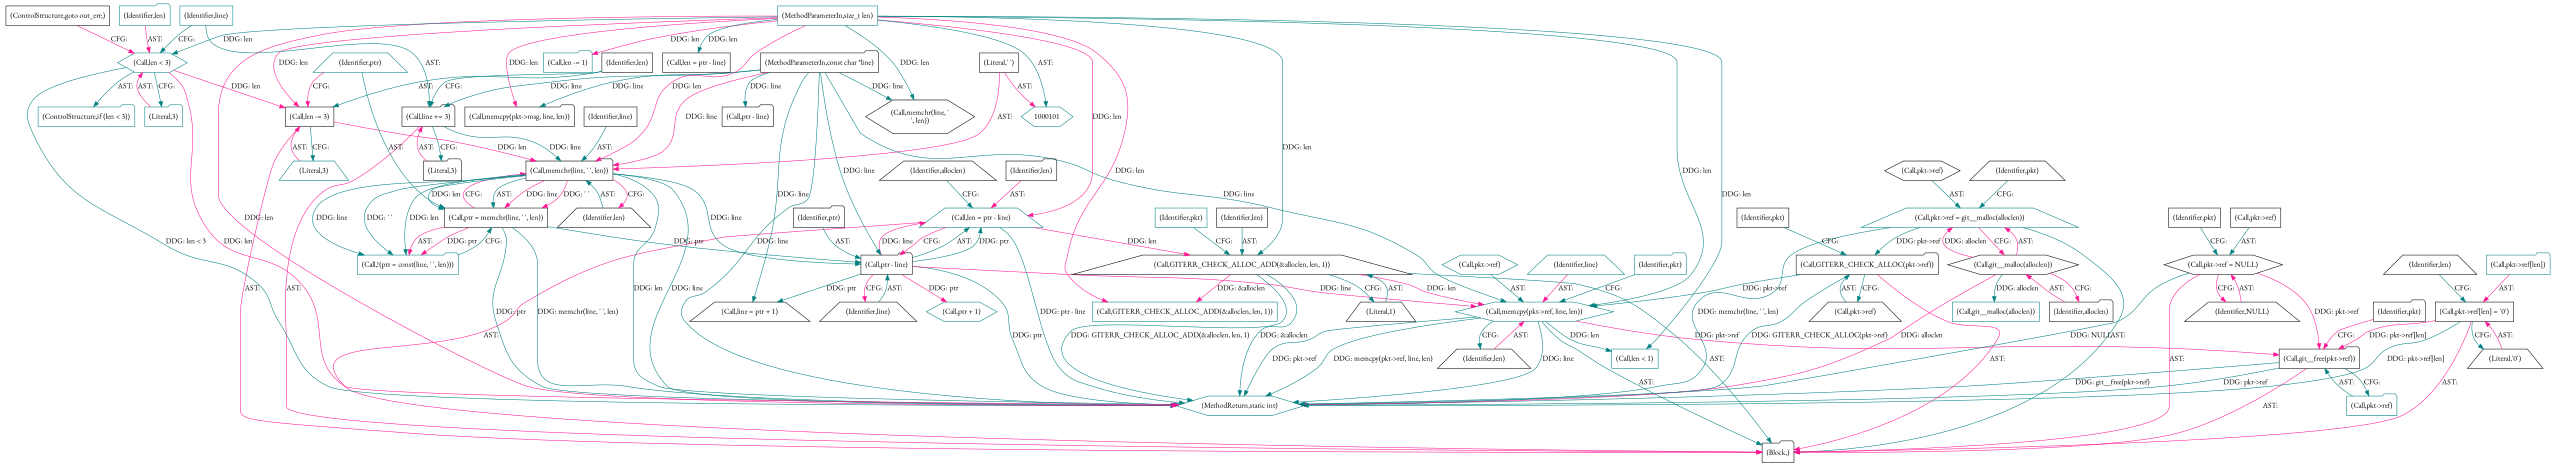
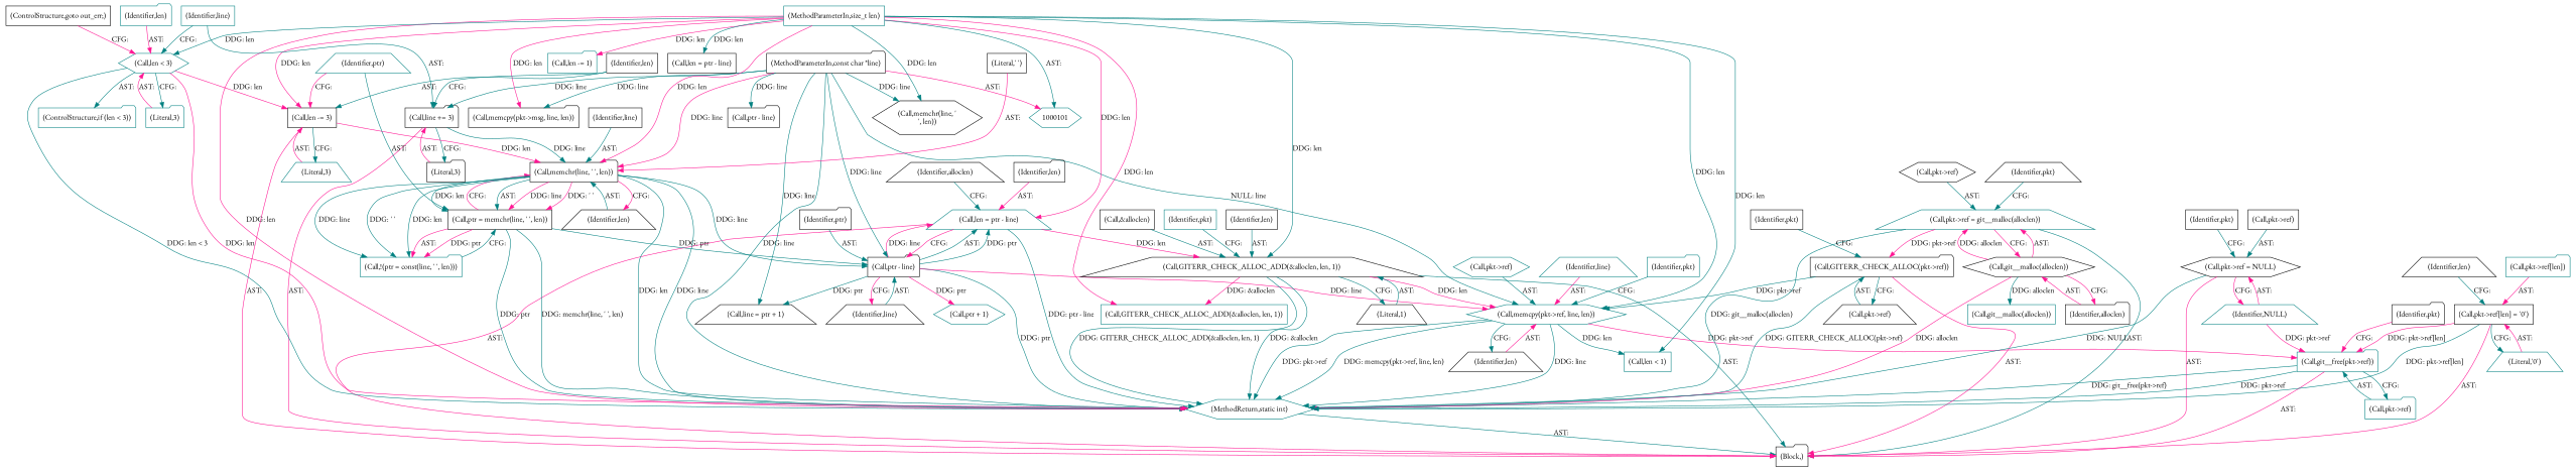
  digraph {
    fontname="EB Garamond"
    node [color=black fontname="EB Garamond" shape=folder]
    edge [color=teal fontname="EB Garamond"]
-   n1 [label="(Call,git__free(pkt->ref))"]
+   n1 [color=teal label="(Call,git__free(pkt->ref))"]
    n2 [color=teal label="(Call,pkt->ref)"]
    n3 [label="(Block,)"]
    n4 [color=teal label="(MethodReturn,static int)" shape=hexagon]
    n5 [color=teal label="(Call,memcpy(pkt->ref, line, len))" shape=hexagon]
    n6 [color=teal label="(Call,len < 1)" shape=box]
    n7 [label="(Identifier,len)" shape=trapezium]
    n8 [label="(Call,GITERR_CHECK_ALLOC(pkt->ref))"]
    n9 [label="(Call,pkt->ref)" shape=trapezium]
    n10 [color=teal label="(Call,pkt->ref = git__malloc(alloclen))" shape=trapezium]
    n11 [label="(Call,git__malloc(alloclen))" shape=hexagon]
    n12 [label="(Identifier,alloclen)"]
    n13 [color=teal label="(Call,git__malloc(alloclen))" shape=box]
    n14 [label="(Call,ptr - line)"]
    n15 [color=teal label="(Call,len = ptr - line)" shape=trapezium]
    n16 [color=teal label="(Call,ptr + 1)" shape=hexagon]
    n17 [label="(Identifier,line)" shape=trapezium]
    n18 [label="(Call,line = ptr + 1)" shape=trapezium]
    n19 [label="(Call,GITERR_CHECK_ALLOC_ADD(&alloclen, len, 1))" shape=trapezium]
    n20 [label="(Call,ptr = memchr(line, ' ', len))" shape=box]
    n21 [label="(Call,memchr(line, ' ', len))"]
    n22 [color=teal label="(Call,!(ptr = const(line, ' ', len)))"]
    n23 [label="(Identifier,len)" shape=trapezium]
    n24 [label="(Call,line += 3)"]
    n25 [label="(Literal,3)"]
    n26 [label="(MethodParameterIn,const char *line)"]
    n27 [label="(Call,memcpy(pkt->msg, line, len))"]
    n28 [label="(Call,ptr - line)"]
    n29 [label="(Call,memchr(line, '\n', len))" shape=hexagon]
    1000101 [color=teal shape=hexagon]
    n31 [label="(Call,len -= 3)" shape=box]
    n32 [color=teal label="(Literal,3)" shape=trapezium]
    n33 [color=teal label="(Call,len < 3)" shape=hexagon]
    n34 [color=teal label="(Literal,3)"]
    n35 [color=teal label="(ControlStructure,if (len < 3))"]
    n36 [color=teal label="(MethodParameterIn,size_t len)" shape=box]
    n37 [color=teal label="(Call,len -= 1)"]
    n38 [label="(Call,len = ptr - line)" shape=box]
    n39 [color=teal label="(Call,GITERR_CHECK_ALLOC_ADD(&alloclen, len, 1))" shape=box]
    n40 [label="(Literal,1)" shape=trapezium]
    n41 [label="(Call,pkt->ref = NULL)" shape=hexagon]
-   n42 [label="(Identifier,NULL)" shape=trapezium]
+   n42 [color=teal label="(Identifier,NULL)" shape=trapezium]
    n43 [label="(Call,pkt->ref[len] = '\0')" shape=box]
-   n44 [label="(Literal,'\0')" shape=trapezium]
+   n44 [color=teal label="(Literal,'\0')" shape=trapezium]
    n45 [label="(Identifier,alloclen)" shape=trapezium]
    n46 [label="(Identifier,pkt)" shape=box]
    n47 [label="(Identifier,len)"]
    n48 [color=teal label="(Call,pkt->ref)" shape=hexagon]
    n49 [label="(Literal,' ')" shape=box]
    n50 [label="(Identifier,len)" shape=box]
+   n51 [label="(Call,&alloclen)" shape=box]
    n52 [label="(Identifier,ptr)"]
    n53 [color=teal label="(Identifier,line)" shape=trapezium]
    n54 [label="(Call,pkt->ref)" shape=hexagon]
    n55 [label="(Identifier,len)" shape=trapezium]
    n56 [label="(Identifier,pkt)" shape=box]
    n57 [label="(Call,pkt->ref)" shape=box]
    n58 [label="(Identifier,line)" shape=box]
    n59 [label="(Identifier,len)" shape=box]
    n60 [color=teal label="(Identifier,pkt)"]
    n61 [label="(Identifier,pkt)" shape=trapezium]
    n62 [color=teal label="(Identifier,pkt)" shape=box]
    n63 [label="(ControlStructure,goto out_err;)" shape=box]
    n64 [color=teal label="(Call,pkt->ref[len])"]
    n65 [color=teal label="(Identifier,line)" shape=box]
    n66 [label="(Identifier,pkt)"]
    n67 [color=teal label="(Identifier,ptr)" shape=trapezium]
    n68 [color=teal label="(Identifier,len)"]
    n1 -> n2 [label="CFG: "]
    n1 -> n3 [color=deeppink label="AST: "]
    n1 -> n4 [label="DDG: pkt->ref"]
    n1 -> n4 [label="DDG: git__free(pkt->ref)"]
    n2 -> n1 [label="AST: "]
    n5 -> n1 [color=deeppink label="DDG: pkt->ref"]
-   n5 -> n3 [label="AST: "]
+   n4 -> n3 [label="AST: "]
    n5 -> n4 [label="DDG: pkt->ref"]
    n5 -> n4 [label="DDG: memcpy(pkt->ref, line, len)"]
    n5 -> n4 [label="DDG: line"]
    n5 -> n6 [label="DDG: len"]
    n5 -> n7 [label="CFG: "]
    n7 -> n5 [color=deeppink label="AST: "]
    n8 -> n3 [color=deeppink label="AST: "]
    n8 -> n4 [label="DDG: GITERR_CHECK_ALLOC(pkt->ref)"]
    n8 -> n5 [label="DDG: pkt->ref"]
    n8 -> n9 [label="CFG: "]
    n9 -> n8 [label="AST: "]
    n10 -> n3 [label="AST: "]
-   n10 -> n4 [label="DDG: memchr(line, ' ', len)"]
-   n10 -> n8 [label="DDG: pkt->ref"]
+   n10 -> n4 [label="DDG: git__malloc(alloclen)"]
+   n10 -> n8 [color=deeppink label="DDG: pkt->ref"]
    n10 -> n11 [color=deeppink label="CFG: "]
    n11 -> n4 [color=deeppink label="DDG: alloclen"]
    n11 -> n10 [color=deeppink label="AST: "]
    n11 -> n10 [color=deeppink label="DDG: alloclen"]
    n11 -> n12 [color=deeppink label="CFG: "]
    n11 -> n13 [label="DDG: alloclen"]
    n12 -> n11 [color=deeppink label="AST: "]
    n14 -> n4 [label="DDG: ptr"]
    n14 -> n5 [color=deeppink label="DDG: line"]
    n14 -> n15 [label="AST: "]
    n14 -> n15 [label="DDG: ptr"]
    n14 -> n15 [color=deeppink label="DDG: line"]
    n14 -> n16 [color=deeppink label="DDG: ptr"]
    n14 -> n17 [color=deeppink label="CFG: "]
    n14 -> n18 [label="DDG: ptr"]
    n15 -> n3 [color=deeppink label="AST: "]
    n15 -> n4 [label="DDG: ptr - line"]
    n15 -> n14 [color=deeppink label="CFG: "]
    n15 -> n19 [color=deeppink label="DDG: len"]
    n17 -> n14 [label="AST: "]
    n19 -> n3 [label="AST: "]
    n19 -> n4 [label="DDG: GITERR_CHECK_ALLOC_ADD(&alloclen, len, 1)"]
    n19 -> n4 [label="DDG: &alloclen"]
    n19 -> n5 [color=deeppink label="DDG: len"]
    n19 -> n39 [color=deeppink label="DDG: &alloclen"]
    n19 -> n40 [label="CFG: "]
    n20 -> n4 [label="DDG: memchr(line, ' ', len)"]
    n20 -> n4 [label="DDG: ptr"]
    n20 -> n14 [label="DDG: ptr"]
    n20 -> n21 [color=deeppink label="CFG: "]
    n20 -> n22 [color=deeppink label="AST: "]
    n20 -> n22 [color=deeppink label="DDG: ptr"]
    n21 -> n4 [label="DDG: line"]
    n21 -> n4 [label="DDG: len"]
    n21 -> n14 [label="DDG: line"]
    n21 -> n20 [label="AST: "]
    n21 -> n20 [color=deeppink label="DDG: line"]
    n21 -> n20 [color=deeppink label="DDG: ' '"]
    n21 -> n20 [label="DDG: len"]
    n21 -> n22 [label="DDG: line"]
    n21 -> n22 [label="DDG: ' '"]
    n21 -> n22 [label="DDG: len"]
    n21 -> n23 [color=deeppink label="CFG: "]
    n22 -> n20 [label="CFG: "]
    n23 -> n21 [label="AST: "]
    n24 -> n3 [color=deeppink label="AST: "]
    n24 -> n21 [label="DDG: line"]
    n24 -> n25 [label="CFG: "]
    n25 -> n24 [color=deeppink label="AST: "]
    n26 -> n4 [label="DDG: line"]
-   n26 -> n5 [label="DDG: line"]
+   n26 -> n5 [label="NULL: line"]
    n26 -> n14 [label="DDG: line"]
    n26 -> n18 [label="DDG: line"]
    n26 -> n21 [color=deeppink label="DDG: line"]
    n26 -> n24 [label="DDG: line"]
    n26 -> n27 [label="DDG: line"]
    n26 -> n28 [label="DDG: line"]
    n26 -> n29 [label="DDG: line"]
-   n49 -> 1000101 [color=deeppink label="AST: "]
+   n26 -> 1000101 [color=deeppink label="AST: "]
    n31 -> n3 [color=deeppink label="AST: "]
    n31 -> n21 [color=deeppink label="DDG: len"]
    n31 -> n32 [label="CFG: "]
    n32 -> n31 [color=deeppink label="AST: "]
    n33 -> n4 [label="DDG: len < 3"]
    n33 -> n4 [color=deeppink label="DDG: len"]
    n33 -> n31 [color=deeppink label="DDG: len"]
    n33 -> n34 [label="CFG: "]
    n33 -> n35 [label="AST: "]
    n34 -> n33 [color=deeppink label="AST: "]
    n36 -> n4 [color=deeppink label="DDG: len"]
    n36 -> n5 [label="DDG: len"]
    n36 -> n6 [label="DDG: len"]
    n36 -> n15 [color=deeppink label="DDG: len"]
    n36 -> n19 [label="DDG: len"]
    n36 -> n21 [color=deeppink label="DDG: len"]
    n36 -> n27 [color=deeppink label="DDG: len"]
    n36 -> n29 [label="DDG: len"]
    n36 -> 1000101 [label="AST: "]
    n36 -> n31 [color=deeppink label="DDG: len"]
    n36 -> n33 [label="DDG: len"]
    n36 -> n37 [color=deeppink label="DDG: len"]
    n36 -> n38 [label="DDG: len"]
    n36 -> n39 [color=deeppink label="DDG: len"]
    n40 -> n19 [label="AST: "]
-   n41 -> n1 [color=deeppink label="DDG: pkt->ref"]
+   n42 -> n1 [color=deeppink label="DDG: pkt->ref"]
    n41 -> n3 [color=deeppink label="AST: "]
    n41 -> n4 [label="DDG: NULL"]
    n41 -> n42 [color=deeppink label="CFG: "]
    n42 -> n41 [color=deeppink label="AST: "]
    n43 -> n1 [color=deeppink label="DDG: pkt->ref[len]"]
    n43 -> n3 [color=deeppink label="AST: "]
    n43 -> n4 [label="DDG: pkt->ref[len]"]
    n43 -> n44 [label="CFG: "]
    n44 -> n43 [color=deeppink label="AST: "]
    n45 -> n15 [label="CFG: "]
    n46 -> n41 [label="CFG: "]
    n47 -> n15 [color=deeppink label="AST: "]
    n48 -> n5 [label="AST: "]
    n49 -> n21 [color=deeppink label="AST: "]
    n50 -> n19 [label="AST: "]
+   n51 -> n19 [label="AST: "]
    n52 -> n14 [label="AST: "]
    n53 -> n5 [color=deeppink label="AST: "]
    n54 -> n10 [label="AST: "]
    n55 -> n43 [label="CFG: "]
    n56 -> n8 [label="CFG: "]
    n57 -> n41 [label="AST: "]
    n58 -> n21 [label="AST: "]
    n59 -> n24 [label="CFG: "]
    n59 -> n31 [label="AST: "]
    n60 -> n5 [label="CFG: "]
    n61 -> n10 [label="CFG: "]
    n62 -> n19 [label="CFG: "]
    n63 -> n33 [color=deeppink label="CFG: "]
    n64 -> n43 [color=deeppink label="AST: "]
    n65 -> n24 [label="AST: "]
    n65 -> n33 [label="CFG: "]
    n66 -> n1 [color=deeppink label="CFG: "]
    n67 -> n20 [label="AST: "]
    n67 -> n31 [color=deeppink label="CFG: "]
    n68 -> n33 [color=deeppink label="AST: "]
  }
